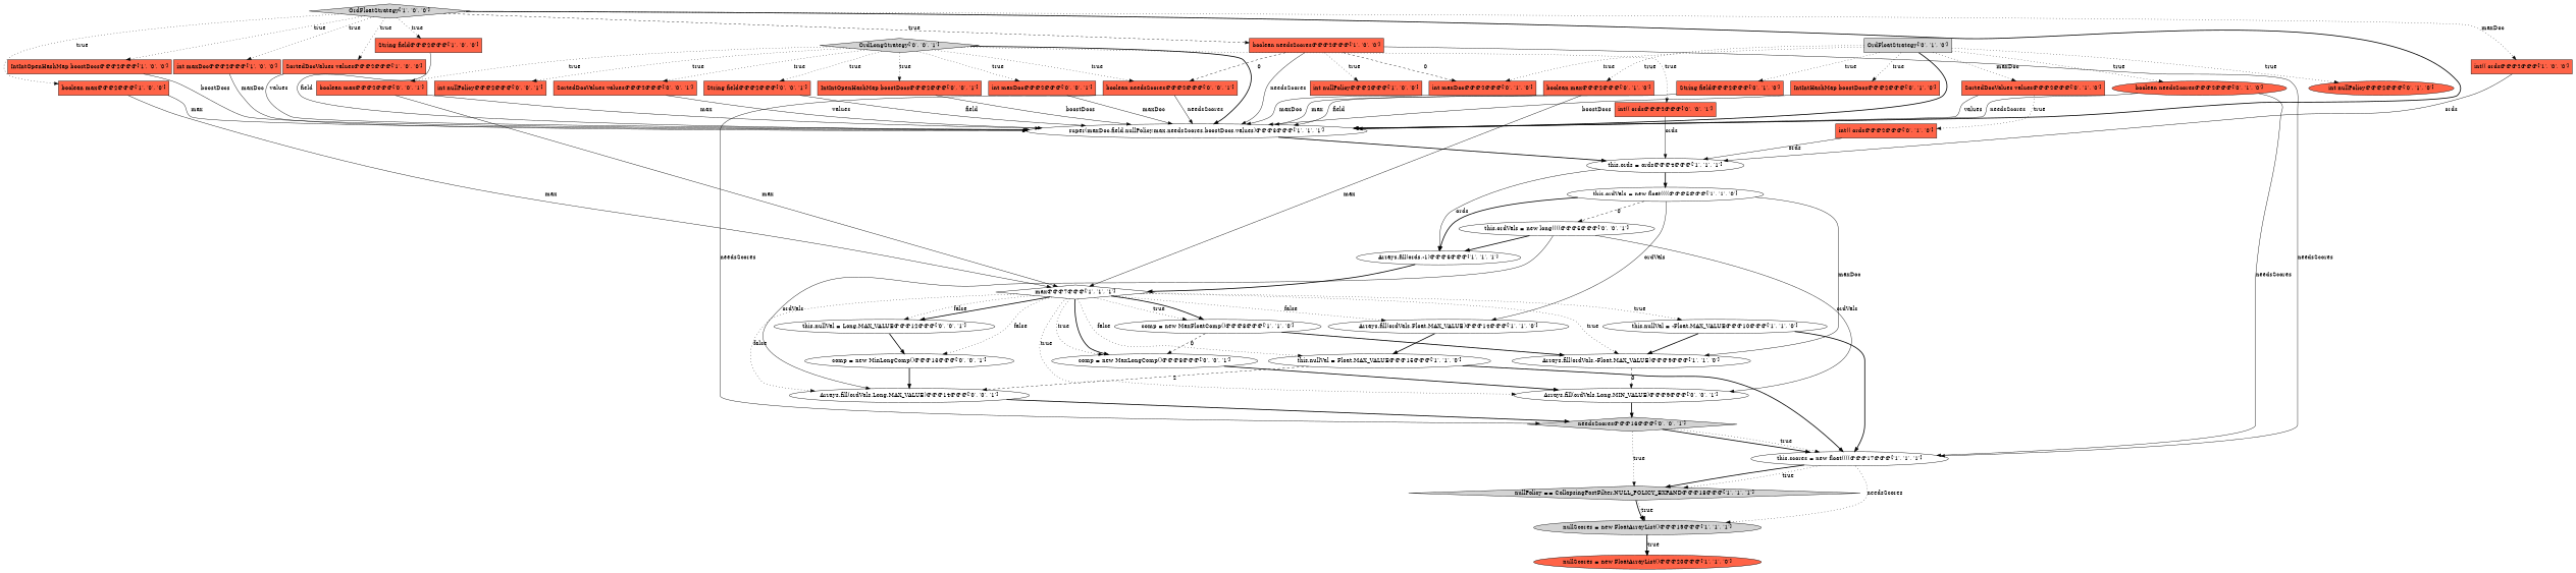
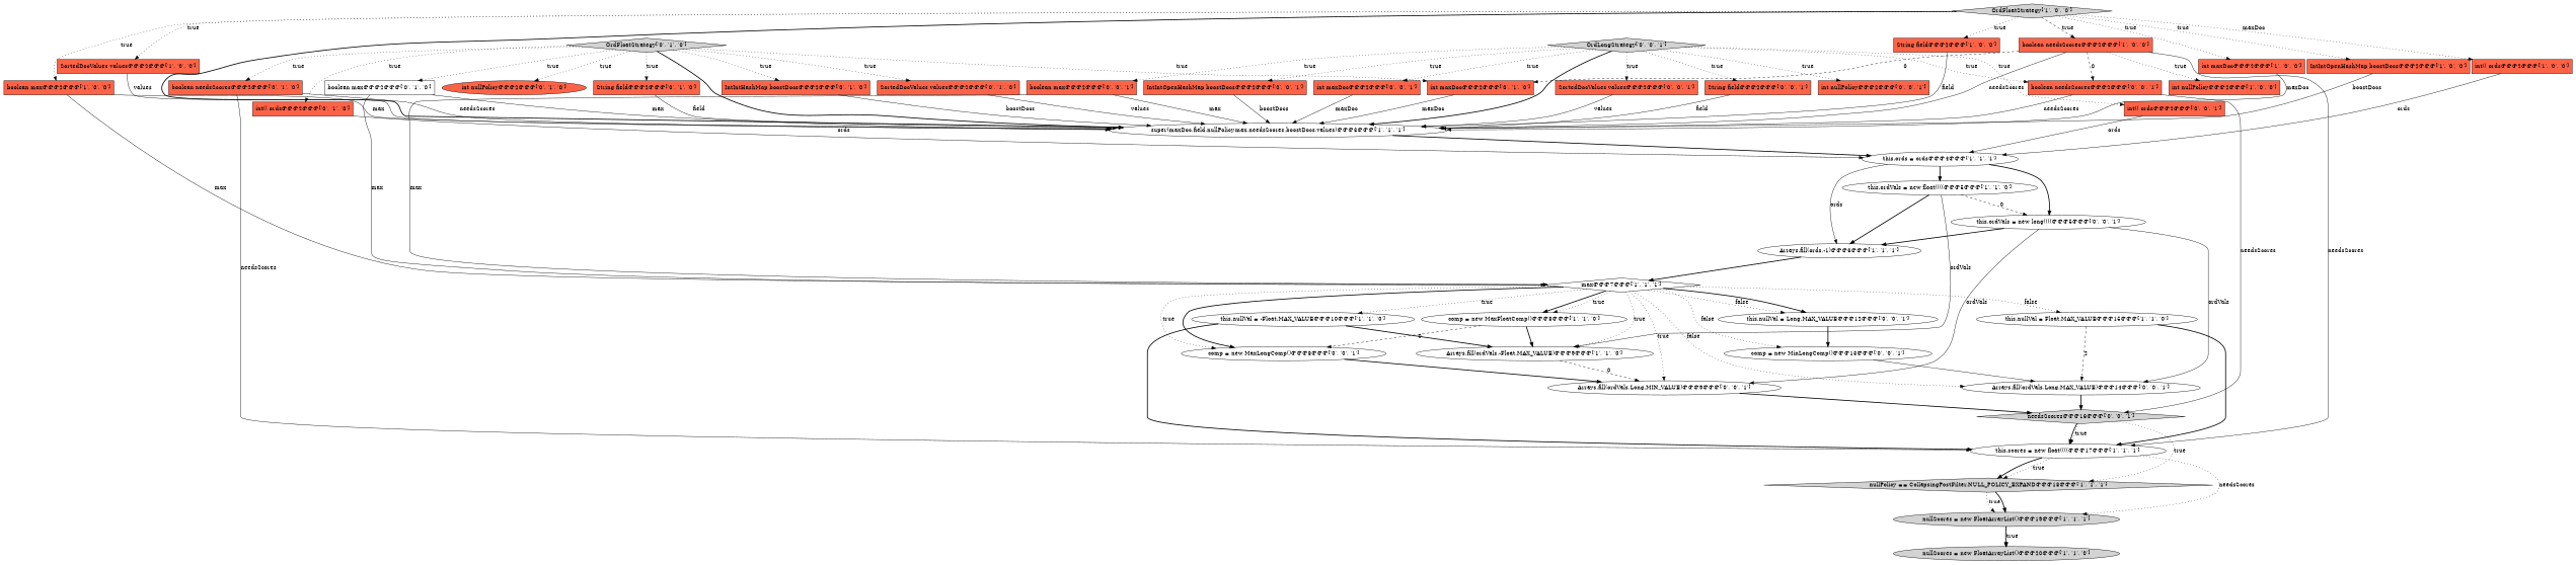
  digraph {
    node [fillcolor=tomato shape=box style=filled]
    edge [style=dotted]
    n1 [fillcolor=white label="this.nullVal = Float.MAX_VALUE@@@15@@@['1', '1', '0']" shape=ellipse]
    n2 [fillcolor=white label="this.scores = new float((((@@@17@@@['1', '1', '1']" shape=ellipse]
    n3 [fillcolor=white label="Arrays.fill(ordVals,Long.MAX_VALUE)@@@14@@@['0', '0', '1']" shape=ellipse]
    n4 [fillcolor=lightgray label="nullPolicy == CollapsingPostFilter.NULL_POLICY_EXPAND@@@18@@@['1', '1', '1']" shape=diamond]
    n5 [fillcolor=lightgray label="nullScores = new FloatArrayList()@@@19@@@['1', '1', '1']" shape=ellipse]
    n6 [fillcolor=lightgray label="needsScores@@@16@@@['0', '0', '1']" shape=diamond]
    n7 [label="int maxDoc@@@2@@@['0', '1', '0']"]
    n8 [fillcolor=white label="super(maxDoc,field,nullPolicy,max,needsScores,boostDocs,values)@@@3@@@['1', '1', '1']" shape=ellipse]
    n9 [fillcolor=white label="this.ords = ords@@@4@@@['1', '1', '1']" shape=ellipse]
    n10 [label="int(( ords@@@2@@@['1', '0', '0']"]
    n11 [fillcolor=white label="this.ordVals = new float((((@@@5@@@['1', '1', '0']" shape=ellipse]
    n12 [fillcolor=white label="Arrays.fill(ords,-1)@@@6@@@['1', '1', '1']" shape=ellipse]
    n13 [fillcolor=white label="this.ordVals = new long((((@@@5@@@['0', '0', '1']" shape=ellipse]
    n14 [label="IntIntOpenHashMap boostDocs@@@2@@@['1', '0', '0']"]
    n15 [label="boolean max@@@2@@@['0', '0', '1']"]
    n16 [fillcolor=white label="max@@@7@@@['1', '1', '1']" shape=diamond]
    n17 [fillcolor=white label="this.nullVal = Long.MAX_VALUE@@@12@@@['0', '0', '1']" shape=ellipse]
    n18 [fillcolor=white label="comp = new MinLongComp()@@@13@@@['0', '0', '1']" shape=ellipse]
-   n19 [fillcolor=white label="Arrays.fill(ordVals,Float.MAX_VALUE)@@@14@@@['1', '1', '0']" shape=ellipse]
    n20 [fillcolor=white label="Arrays.fill(ordVals,-Float.MAX_VALUE)@@@9@@@['1', '1', '0']" shape=ellipse]
    n21 [fillcolor=white label="Arrays.fill(ordVals,Long.MIN_VALUE)@@@9@@@['0', '0', '1']" shape=ellipse]
    n22 [fillcolor=white label="comp = new MaxLongComp()@@@8@@@['0', '0', '1']" shape=ellipse]
    n23 [fillcolor=white label="this.nullVal = -Float.MAX_VALUE@@@10@@@['1', '1', '0']" shape=ellipse]
    n24 [fillcolor=white label="comp = new MaxFloatComp()@@@8@@@['1', '1', '0']" shape=ellipse]
    n25 [label="int nullPolicy@@@2@@@['0', '1', '0']" shape=ellipse]
-   n26 [label="nullScores = new FloatArrayList()@@@20@@@['1', '1', '0']" shape=ellipse]
+   n26 [fillcolor=lightgray label="nullScores = new FloatArrayList()@@@20@@@['1', '1', '0']" shape=ellipse]
    n27 [label="int maxDoc@@@2@@@['1', '0', '0']"]
    n28 [label="int nullPolicy@@@2@@@['0', '0', '1']"]
    n29 [label="SortedDocValues values@@@2@@@['1', '0', '0']"]
    n30 [label="boolean max@@@2@@@['1', '0', '0']"]
    n31 [fillcolor=lightgray label="OrdLongStrategy['0', '0', '1']" shape=diamond]
    n32 [label="boolean needsScores@@@2@@@['0', '0', '1']"]
    n33 [label="int(( ords@@@2@@@['0', '0', '1']"]
    n34 [label="SortedDocValues values@@@2@@@['0', '0', '1']"]
    n35 [label="String field@@@2@@@['0', '0', '1']"]
    n36 [label="IntIntOpenHashMap boostDocs@@@2@@@['0', '0', '1']"]
    n37 [label="int maxDoc@@@2@@@['0', '0', '1']"]
    n38 [label="int nullPolicy@@@2@@@['1', '0', '0']"]
    n39 [label="int(( ords@@@2@@@['0', '1', '0']"]
-   n40 [label="boolean needsScores@@@2@@@['0', '1', '0']" shape=ellipse]
+   n40 [label="boolean needsScores@@@2@@@['0', '1', '0']"]
    n41 [fillcolor=lightgray label="OrdFloatStrategy['1', '0', '0']" shape=diamond]
    n42 [label="String field@@@2@@@['1', '0', '0']"]
    n43 [label="boolean needsScores@@@2@@@['1', '0', '0']"]
    n44 [label="SortedDocValues values@@@2@@@['0', '1', '0']"]
    n45 [label="String field@@@2@@@['0', '1', '0']"]
-   n46 [fillcolor=lightgray label="OrdFloatStrategy['0', '1', '0']"]
-   n47 [label="boolean max@@@2@@@['0', '1', '0']"]
+   n46 [fillcolor=lightgray label="OrdFloatStrategy['0', '1', '0']" shape=diamond]
+   n47 [fillcolor=white label="boolean max@@@2@@@['0', '1', '0']"]
    n48 [label="IntIntHashMap boostDocs@@@2@@@['0', '1', '0']"]
    n1 -> n2 [style=bold]
    n1 -> n3 [label=2 style=dashed]
    n2 -> n4 [label=true]
    n2 -> n4 [style=bold]
    n2 -> n5 [label=needsScores]
    n3 -> n6 [style=bold]
    n4 -> n5 [label=true]
    n4 -> n5 [style=bold]
    n5 -> n26 [style=bold]
    n5 -> n26 [label=true]
    n6 -> n2 [style=bold]
    n6 -> n2 [label=true]
    n6 -> n4 [label=true]
    n7 -> n8 [label=maxDoc style=solid]
    n8 -> n9 [style=bold]
    n9 -> n11 [style=bold]
    n9 -> n12 [label=ords style=solid]
+   n9 -> n13 [style=bold]
    n10 -> n9 [label=ords style=solid]
    n11 -> n12 [style=bold]
    n11 -> n13 [label=0 style=dashed]
-   n11 -> n19 [label=ordVals style=solid]
-   n11 -> n20 [label=maxDoc style=solid]
+   n11 -> n20 [label=ordVals style=solid]
    n12 -> n16 [style=bold]
    n13 -> n3 [label=ordVals style=solid]
    n13 -> n12 [style=bold]
    n13 -> n21 [label=ordVals style=solid]
    n14 -> n8 [label=boostDocs style=solid]
    n15 -> n8 [label=max style=solid]
    n15 -> n16 [label=max style=solid]
    n16 -> n1 [label=false]
    n16 -> n3 [label=false]
    n16 -> n17 [style=bold]
    n16 -> n17 [label=false]
    n16 -> n18 [label=false]
-   n16 -> n19 [label=false]
    n16 -> n20 [label=true]
    n16 -> n21 [label=true]
    n16 -> n22 [label=true]
    n16 -> n22 [style=bold]
    n16 -> n23 [label=true]
    n16 -> n24 [style=bold]
    n16 -> n24 [label=true]
    n17 -> n18 [style=bold]
-   n18 -> n3 [style=bold]
-   n19 -> n1 [style=bold]
+   n18 -> n3 [style=solid]
    n20 -> n21 [label=0 style=dashed]
    n21 -> n6 [style=bold]
    n22 -> n21 [style=bold]
    n23 -> n2 [style=bold]
    n23 -> n20 [style=bold]
    n24 -> n20 [style=bold]
    n24 -> n22 [label=0 style=dashed]
    n27 -> n8 [label=maxDoc style=solid]
    n29 -> n8 [label=values style=solid]
    n30 -> n8 [label=max style=solid]
    n30 -> n16 [label=max style=solid]
    n31 -> n8 [style=bold]
    n31 -> n15 [label=true]
    n31 -> n28 [label=true]
    n31 -> n32 [label=true]
    n31 -> n33 [label=true]
    n31 -> n34 [label=true]
    n31 -> n35 [label=true]
    n31 -> n36 [label=true]
    n31 -> n37 [label=true]
    n32 -> n6 [label=needsScores style=solid]
    n32 -> n8 [label=needsScores style=solid]
    n33 -> n9 [label=ords style=solid]
    n34 -> n8 [label=values style=solid]
    n35 -> n8 [label=field style=solid]
    n36 -> n8 [label=boostDocs style=solid]
    n37 -> n8 [label=maxDoc style=solid]
    n39 -> n9 [label=ords style=solid]
    n40 -> n2 [label=needsScores style=solid]
    n40 -> n8 [label=needsScores style=solid]
    n41 -> n8 [style=bold]
    n41 -> n10 [label=maxDoc]
    n41 -> n14 [label=true]
    n41 -> n27 [label=true]
    n41 -> n29 [label=true]
    n41 -> n30 [label=true]
    n41 -> n42 [label=true]
    n41 -> n43 [label=true style=dashed]
    n42 -> n8 [label=field style=solid]
    n43 -> n2 [label=needsScores style=solid]
    n43 -> n7 [label=0 style=dashed]
    n43 -> n8 [label=needsScores style=solid]
    n43 -> n32 [label=0 style=dashed]
    n43 -> n38 [label=true]
    n44 -> n8 [label=values style=solid]
    n45 -> n8 [label=field style=solid]
    n46 -> n7 [label=true]
    n46 -> n8 [style=bold]
    n46 -> n25 [label=true]
-   n44 -> n39 [label=true]
+   n46 -> n39 [label=true]
    n46 -> n40 [label=true]
-   n46 -> n44 [label=maxDoc]
+   n46 -> n44 [label=true]
    n46 -> n45 [label=true]
    n46 -> n47 [label=true]
    n46 -> n48 [label=true]
    n47 -> n8 [label=max style=solid]
    n47 -> n16 [label=max style=solid]
    n48 -> n8 [label=boostDocs style=solid]
  }
